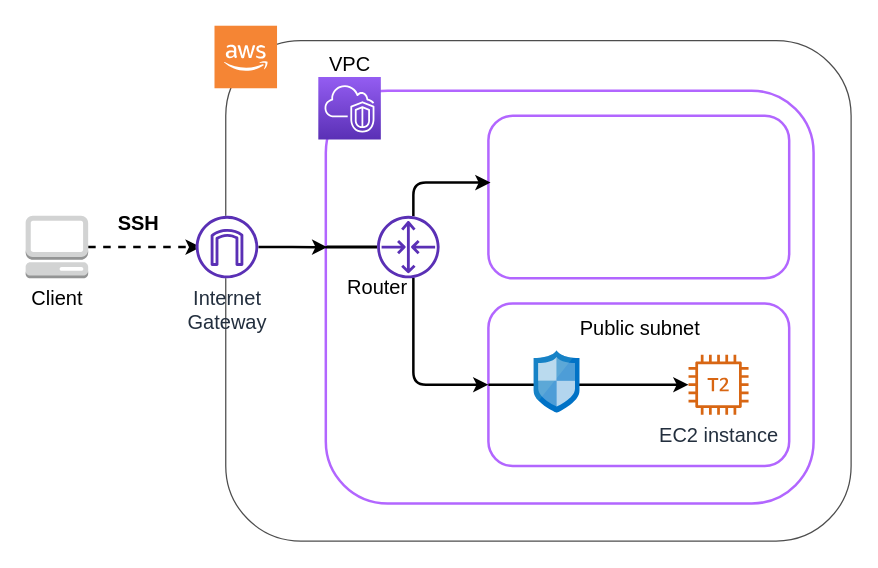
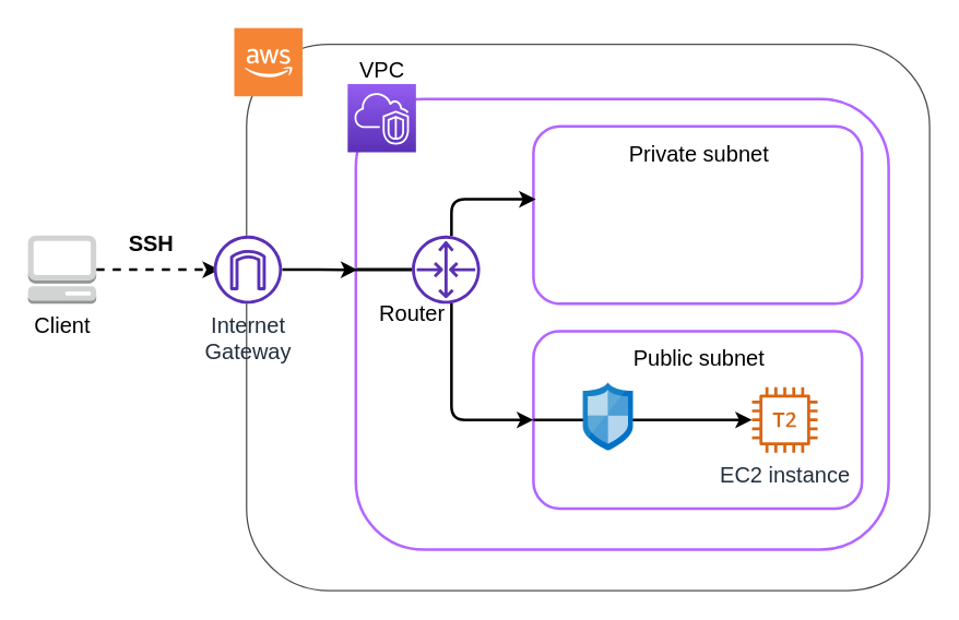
  <mxCell id="0" />
  <mxCell id="1" parent="0" />
  <mxCell id="2" value="" style="rounded=1;whiteSpace=wrap;html=1;strokeColor=#4D4D4D;strokeWidth=1;fillColor=none;fontSize=16;" vertex="1" parent="1"><mxGeometry x="180" y="32" width="500" height="400" as="geometry" /></mxCell>
  <mxCell id="3" value="" style="rounded=1;whiteSpace=wrap;html=1;fontSize=16;fillColor=none;strokeWidth=2;strokeColor=#B266FF;" vertex="1" parent="1"><mxGeometry x="260" y="72" width="390" height="330" as="geometry" /></mxCell>
  <mxCell id="4" value="" style="rounded=1;whiteSpace=wrap;html=1;fontSize=16;fillColor=none;strokeWidth=2;strokeColor=#B266FF;" vertex="1" parent="1"><mxGeometry x="390" y="242" width="240.5" height="130" as="geometry" /></mxCell>
  <mxCell id="5" style="edgeStyle=orthogonalEdgeStyle;rounded=0;orthogonalLoop=1;jettySize=auto;html=1;entryX=0.08;entryY=0.5;entryDx=0;entryDy=0;entryPerimeter=0;fontSize=16;strokeWidth=2;dashed=1;" edge="1" parent="1" source="6" target="24"><mxGeometry relative="1" as="geometry" /></mxCell>
  <mxCell id="6" value="Client" style="outlineConnect=0;dashed=0;verticalLabelPosition=bottom;verticalAlign=top;align=center;html=1;shape=mxgraph.aws3.management_console;fillColor=#D2D3D3;gradientColor=none;aspect=fixed;fontSize=16;" vertex="1" parent="1"><mxGeometry x="20" y="172" width="50" height="50" as="geometry" /></mxCell>
  <mxCell id="7" value="SSH" style="text;html=1;align=center;verticalAlign=middle;resizable=0;points=[];autosize=1;fontSize=16;fontStyle=1" vertex="1" parent="1"><mxGeometry x="85" y="168" width="50" height="20" as="geometry" /></mxCell>
  <mxCell id="8" value="EC2 instance" style="outlineConnect=0;fontColor=#232F3E;gradientColor=none;fillColor=#D86613;strokeColor=none;dashed=0;verticalLabelPosition=bottom;verticalAlign=top;align=center;html=1;fontSize=16;fontStyle=0;aspect=fixed;pointerEvents=1;shape=mxgraph.aws4.t2_instance;" vertex="1" parent="1"><mxGeometry x="550" y="283" width="48" height="48" as="geometry" /></mxCell>
  <mxCell id="9" style="edgeStyle=orthogonalEdgeStyle;rounded=0;orthogonalLoop=1;jettySize=auto;html=1;strokeWidth=2;fontSize=16;entryX=0.003;entryY=0.379;entryDx=0;entryDy=0;entryPerimeter=0;" edge="1" parent="1" source="24" target="3"><mxGeometry relative="1" as="geometry" /></mxCell>
  <mxCell id="10" value="" style="group;rotation=90;" vertex="1" connectable="0" parent="1"><mxGeometry x="254" y="41" width="50" height="70" as="geometry" /></mxCell>
  <mxCell id="11" value="" style="outlineConnect=0;fontColor=#232F3E;gradientColor=#945DF2;gradientDirection=north;fillColor=#5A30B5;strokeColor=#ffffff;dashed=0;verticalLabelPosition=bottom;verticalAlign=top;align=center;html=1;fontSize=12;fontStyle=0;aspect=fixed;shape=mxgraph.aws4.resourceIcon;resIcon=mxgraph.aws4.vpc;" vertex="1" parent="10"><mxGeometry y="20" width="50" height="50" as="geometry" /></mxCell>
  <mxCell id="12" value="VPC" style="text;html=1;align=center;verticalAlign=middle;resizable=0;points=[];autosize=1;fontSize=16;" vertex="1" parent="10"><mxGeometry width="50" height="20" as="geometry" /></mxCell>
  <mxCell id="13" value="" style="outlineConnect=0;dashed=0;verticalLabelPosition=bottom;verticalAlign=top;align=center;html=1;shape=mxgraph.aws3.cloud_2;fillColor=#F58534;gradientColor=none;strokeColor=#4D4D4D;strokeWidth=1;fontSize=16;aspect=fixed;" vertex="1" parent="1"><mxGeometry x="171" y="20" width="50" height="50" as="geometry" /></mxCell>
  <mxCell id="14" value="" style="rounded=1;whiteSpace=wrap;html=1;fontSize=16;fillColor=none;strokeWidth=2;strokeColor=#B266FF;" vertex="1" parent="1"><mxGeometry x="390" y="92" width="240.5" height="130" as="geometry" /></mxCell>
+ <mxCell id="15" value="Private subnet" style="text;html=1;align=center;verticalAlign=middle;resizable=0;points=[];autosize=1;fontSize=16;" vertex="1" parent="1"><mxGeometry x="451" y="102" width="120" height="20" as="geometry" /></mxCell>
  <mxCell id="16" value="Public subnet" style="text;html=1;align=center;verticalAlign=middle;resizable=0;points=[];autosize=1;fontSize=16;" vertex="1" parent="1"><mxGeometry x="456" y="252" width="110" height="20" as="geometry" /></mxCell>
  <mxCell id="17" value="" style="endArrow=classic;html=1;strokeWidth=2;fontSize=16;exitX=-0.001;exitY=0.379;exitDx=0;exitDy=0;exitPerimeter=0;entryX=0;entryY=0.5;entryDx=0;entryDy=0;edgeStyle=elbowEdgeStyle;" edge="1" parent="1" source="3" target="4"><mxGeometry width="50" height="50" relative="1" as="geometry"><mxPoint x="320" y="222" as="sourcePoint" /><mxPoint x="370" y="172" as="targetPoint" /><Array as="points"><mxPoint x="330" y="242" /></Array></mxGeometry></mxCell>
  <mxCell id="18" value="" style="endArrow=classic;html=1;strokeWidth=2;fontSize=16;exitX=0.002;exitY=0.378;exitDx=0;exitDy=0;exitPerimeter=0;entryX=0.007;entryY=0.411;entryDx=0;entryDy=0;edgeStyle=elbowEdgeStyle;entryPerimeter=0;" edge="1" parent="1" source="3" target="14"><mxGeometry width="50" height="50" relative="1" as="geometry"><mxPoint x="311.642" y="207.07" as="sourcePoint" /><mxPoint x="385" y="317" as="targetPoint" /><Array as="points"><mxPoint x="330" y="162" /><mxPoint x="340" y="172" /></Array></mxGeometry></mxCell>
  <mxCell id="19" value="" style="group" vertex="1" connectable="0" parent="1"><mxGeometry x="301" y="172" width="50" height="50" as="geometry" /></mxCell>
  <mxCell id="20" value="" style="ellipse;whiteSpace=wrap;html=1;strokeColor=none;strokeWidth=1;fillColor=#ffffff;fontSize=16;" vertex="1" parent="19"><mxGeometry width="50" height="50" as="geometry" /></mxCell>
  <mxCell id="21" value="" style="outlineConnect=0;fontColor=#232F3E;gradientColor=none;fillColor=#5A30B5;strokeColor=none;dashed=0;verticalLabelPosition=bottom;verticalAlign=top;align=center;html=1;fontSize=12;fontStyle=0;aspect=fixed;pointerEvents=1;shape=mxgraph.aws4.router;" vertex="1" parent="19"><mxGeometry width="50" height="50" as="geometry" /></mxCell>
  <mxCell id="22" value="" style="group" vertex="1" connectable="0" parent="1"><mxGeometry x="156" y="172" width="50" height="50" as="geometry" /></mxCell>
  <mxCell id="23" value="" style="ellipse;whiteSpace=wrap;html=1;strokeColor=none;strokeWidth=1;fillColor=#ffffff;fontSize=16;" vertex="1" parent="22"><mxGeometry width="50" height="50" as="geometry" /></mxCell>
  <mxCell id="24" value="Internet &lt;br&gt;Gateway" style="outlineConnect=0;fontColor=#232F3E;gradientColor=none;fillColor=#5A30B5;strokeColor=none;dashed=0;verticalLabelPosition=bottom;verticalAlign=top;align=center;html=1;fontSize=16;fontStyle=0;aspect=fixed;pointerEvents=1;shape=mxgraph.aws4.internet_gateway;" vertex="1" parent="22"><mxGeometry width="50" height="50" as="geometry" /></mxCell>
  <mxCell id="25" value="Router" style="text;html=1;align=center;verticalAlign=middle;resizable=0;points=[];autosize=1;fontSize=16;" vertex="1" parent="1"><mxGeometry x="271" y="219" width="60" height="20" as="geometry" /></mxCell>
  <mxCell id="26" value="" style="endArrow=classic;html=1;strokeWidth=2;fontSize=16;exitX=0;exitY=0.5;exitDx=0;exitDy=0;" edge="1" parent="1" source="4" target="8"><mxGeometry width="50" height="50" relative="1" as="geometry"><mxPoint x="470" y="282" as="sourcePoint" /><mxPoint x="520" y="232" as="targetPoint" /></mxGeometry></mxCell>
  <mxCell id="27" value="" style="group" vertex="1" connectable="0" parent="1"><mxGeometry x="410" y="280" width="70" height="90" as="geometry" /></mxCell>
  <mxCell id="28" value="" style="aspect=fixed;html=1;points=[];align=center;image;fontSize=12;image=img/lib/mscae/Network_Security_Groups_Classic.svg;strokeColor=#4D4D4D;strokeWidth=1;fillColor=#ffffff;" vertex="1" parent="27"><mxGeometry x="16.5" width="37" height="50" as="geometry" /></mxCell>
